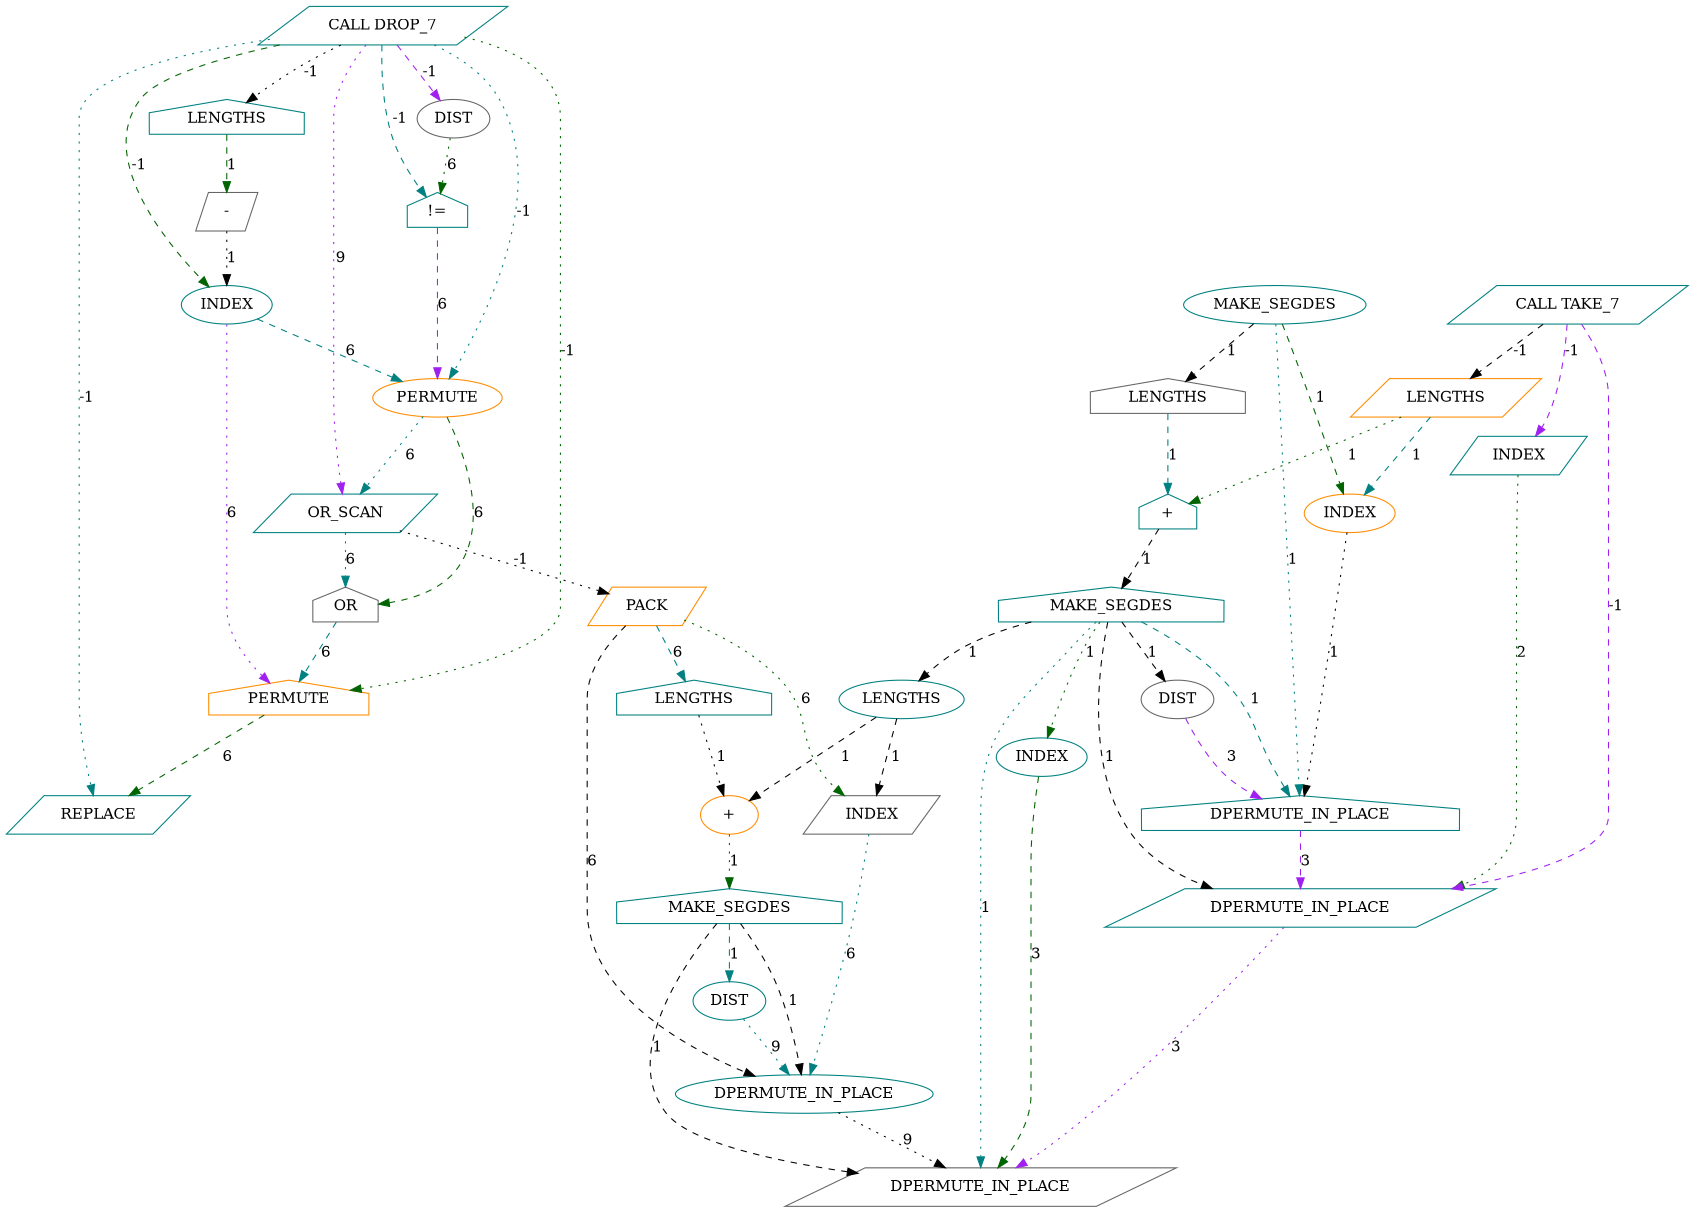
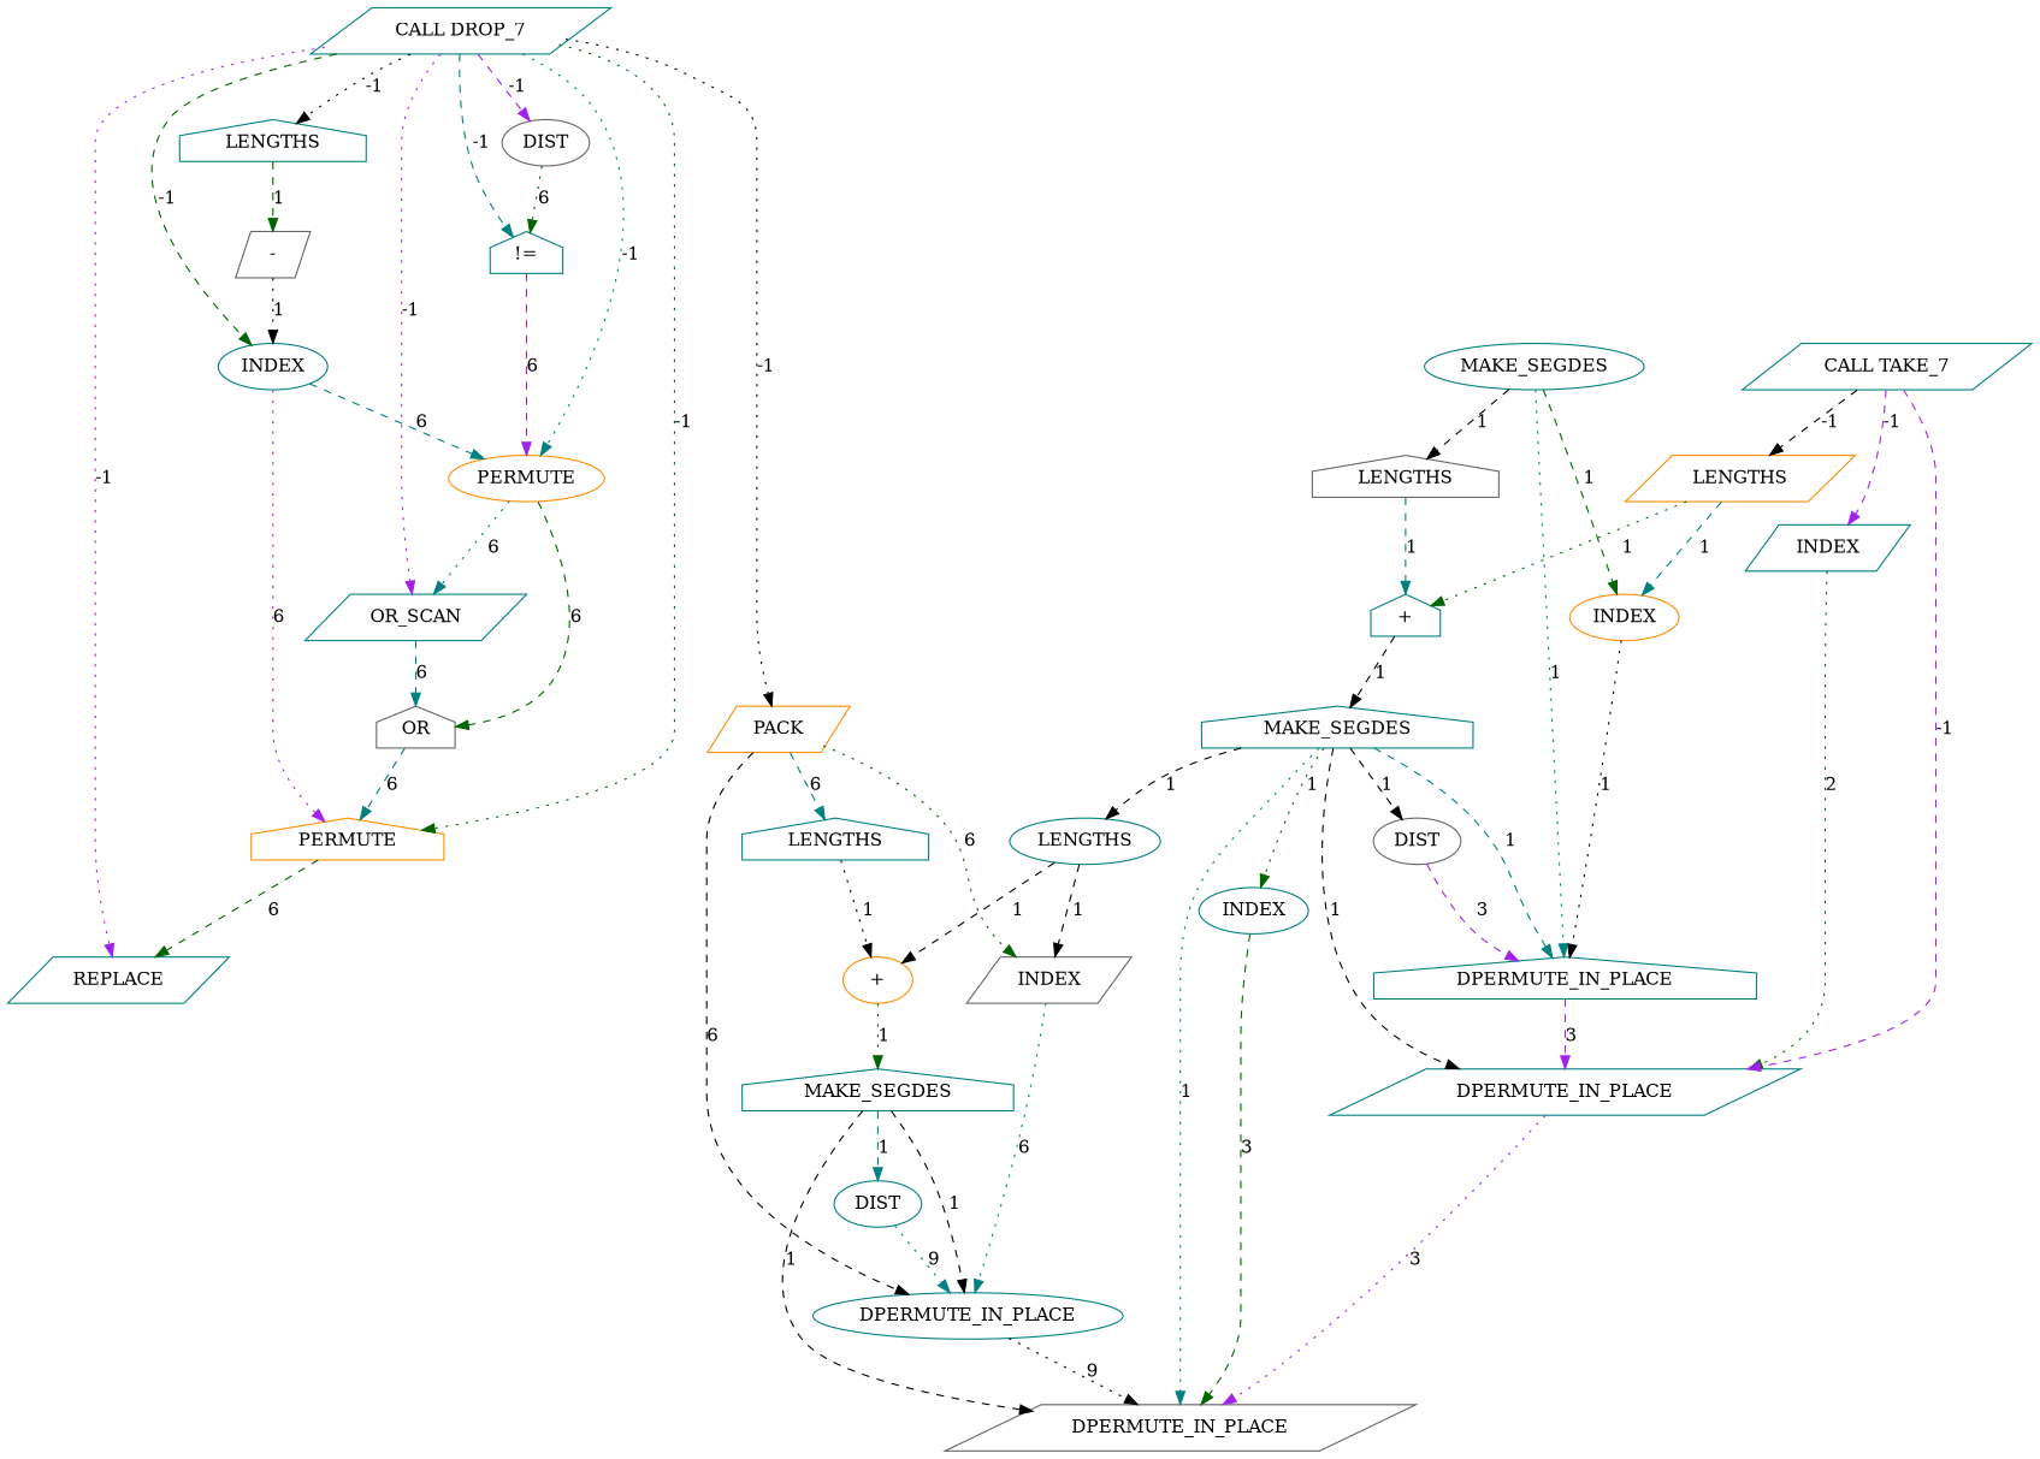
  digraph {
    node [color=teal cost=43 shape=ellipse]
    edge [color=black cost=1 style=dashed]
    n1 [color=gray40 cost=2021 label=DIST]
    n2 [cost=1032 label="!=" shape=house]
    n3 [color=darkorange cost=301 label=PERMUTE]
    n4 [label=MAKE_SEGDES shape=house]
    n5 [cost=344 label=DPERMUTE_IN_PLACE]
    n6 [label=DIST]
    n7 [color=gray40 cost=171 label=DPERMUTE_IN_PLACE shape=parallelogram]
    n8 [cost=387 label=OR_SCAN shape=parallelogram]
    n9 [color=gray40 cost=258 label=OR shape=house]
    n10 [cost=86 label=LENGTHS shape=house]
    n11 [color=gray40 label="-" shape=parallelogram]
    n12 [cost=215 label=INDEX]
    n13 [color=darkorange cost=172 label=PACK shape=parallelogram]
    n14 [color=gray40 cost=172 label=INDEX shape=parallelogram]
    n15 [label=LENGTHS shape=house]
    n16 [color=darkorange cost=86 label="+"]
    n17 [cost=86 label="+" shape=house]
    n18 [cost=86 label=MAKE_SEGDES shape=house]
    n19 [cost=602 label=DPERMUTE_IN_PLACE shape=house]
    n20 [cost=172 label=DPERMUTE_IN_PLACE shape=parallelogram]
    n21 [cost=215 label=INDEX]
    n22 [color=gray40 cost=86 label=DIST]
    n23 [label=LENGTHS]
    n24 [cost=0 label="CALL DROP_7" shape=parallelogram]
    n25 [color=darkorange cost=86 label=PERMUTE shape=house]
    n26 [cost=258 label=REPLACE shape=parallelogram]
    n27 [color=darkorange cost=172 label=INDEX]
    n28 [label=MAKE_SEGDES]
    n29 [color=gray40 cost=1 label=LENGTHS shape=house]
    n30 [cost=2064 label=INDEX shape=parallelogram]
    n31 [color=darkorange cost=129 label=LENGTHS shape=parallelogram]
    n32 [cost=0 label="CALL TAKE_7" shape=parallelogram]
    n1 -> n2 [color=darkgreen cost=6 label=6 style=dotted]
    n2 -> n3 [color=purple cost=6 label=6]
    n3 -> n8 [color=teal cost=6 label=6 style=dotted]
    n3 -> n9 [color=darkgreen cost=6 label=6]
    n4 -> n5 [label=1]
    n4 -> n6 [color=teal label=1]
    n4 -> n7 [label=1]
    n5 -> n7 [cost=9 label=9 style=dotted]
    n6 -> n5 [color=teal cost=9 label=9 style=dotted]
-   n8 -> n9 [color=teal cost=6 label=6 style=dotted]
+   n8 -> n9 [color=teal cost=6 label=6]
    n9 -> n25 [color=teal cost=6 label=6]
    n10 -> n11 [color=darkgreen label=1]
    n11 -> n12 [label=1 style=dotted]
    n12 -> n3 [color=teal cost=6 label=6]
    n12 -> n25 [color=purple cost=6 label=6 style=dotted]
    n13 -> n5 [cost=6 label=6]
    n13 -> n14 [color=darkgreen cost=6 label=6 style=dotted]
    n13 -> n15 [color=teal cost=6 label=6]
    n14 -> n5 [color=teal cost=6 label=6 style=dotted]
    n15 -> n16 [label=1 style=dotted]
    n16 -> n4 [color=darkgreen label=1 style=dotted]
    n17 -> n18 [label=1]
    n18 -> n7 [color=teal label=1 style=dotted]
    n18 -> n19 [color=teal label=1]
    n18 -> n20 [label=1]
    n18 -> n21 [color=darkgreen label=1 style=dotted]
    n18 -> n22 [label=1]
    n18 -> n23 [label=1]
    n19 -> n20 [color=purple cost=3 label=3]
    n20 -> n7 [color=purple cost=3 label=3 style=dotted]
    n21 -> n7 [color=darkgreen cost=3 label=3]
    n22 -> n19 [color=purple cost=3 label=3]
    n23 -> n14 [label=1]
    n23 -> n16 [label=1]
    n24 -> n1 [color=purple cost=-1 label=-1]
    n24 -> n2 [color=teal cost=-1 label=-1]
    n24 -> n3 [color=teal cost=-1 label=-1 style=dotted]
-   n24 -> n8 [color=purple cost=-1 label=9 style=dotted]
+   n24 -> n8 [color=purple cost=-1 label=-1 style=dotted]
    n24 -> n10 [cost=-1 label=-1 style=dotted]
    n24 -> n12 [color=darkgreen cost=-1 label=-1]
-   n8 -> n13 [cost=-1 label=-1 style=dotted]
+   n24 -> n13 [cost=-1 label=-1 style=dotted]
    n24 -> n25 [color=darkgreen cost=-1 label=-1 style=dotted]
-   n24 -> n26 [color=teal cost=-1 label=-1 style=dotted]
+   n24 -> n26 [color=purple cost=-1 label=-1 style=dotted]
    n25 -> n26 [color=darkgreen cost=6 label=6]
    n27 -> n19 [label=1 style=dotted]
    n28 -> n19 [color=teal label=1 style=dotted]
    n28 -> n27 [color=darkgreen label=1]
    n28 -> n29 [label=1]
    n29 -> n17 [color=teal label=1]
    n30 -> n20 [color=darkgreen cost=2 label=2 style=dotted]
    n31 -> n17 [color=darkgreen label=1 style=dotted]
    n31 -> n27 [color=teal label=1]
    n32 -> n20 [color=purple cost=-1 label=-1]
    n32 -> n30 [color=purple cost=-1 label=-1]
    n32 -> n31 [cost=-1 label=-1]
  }
